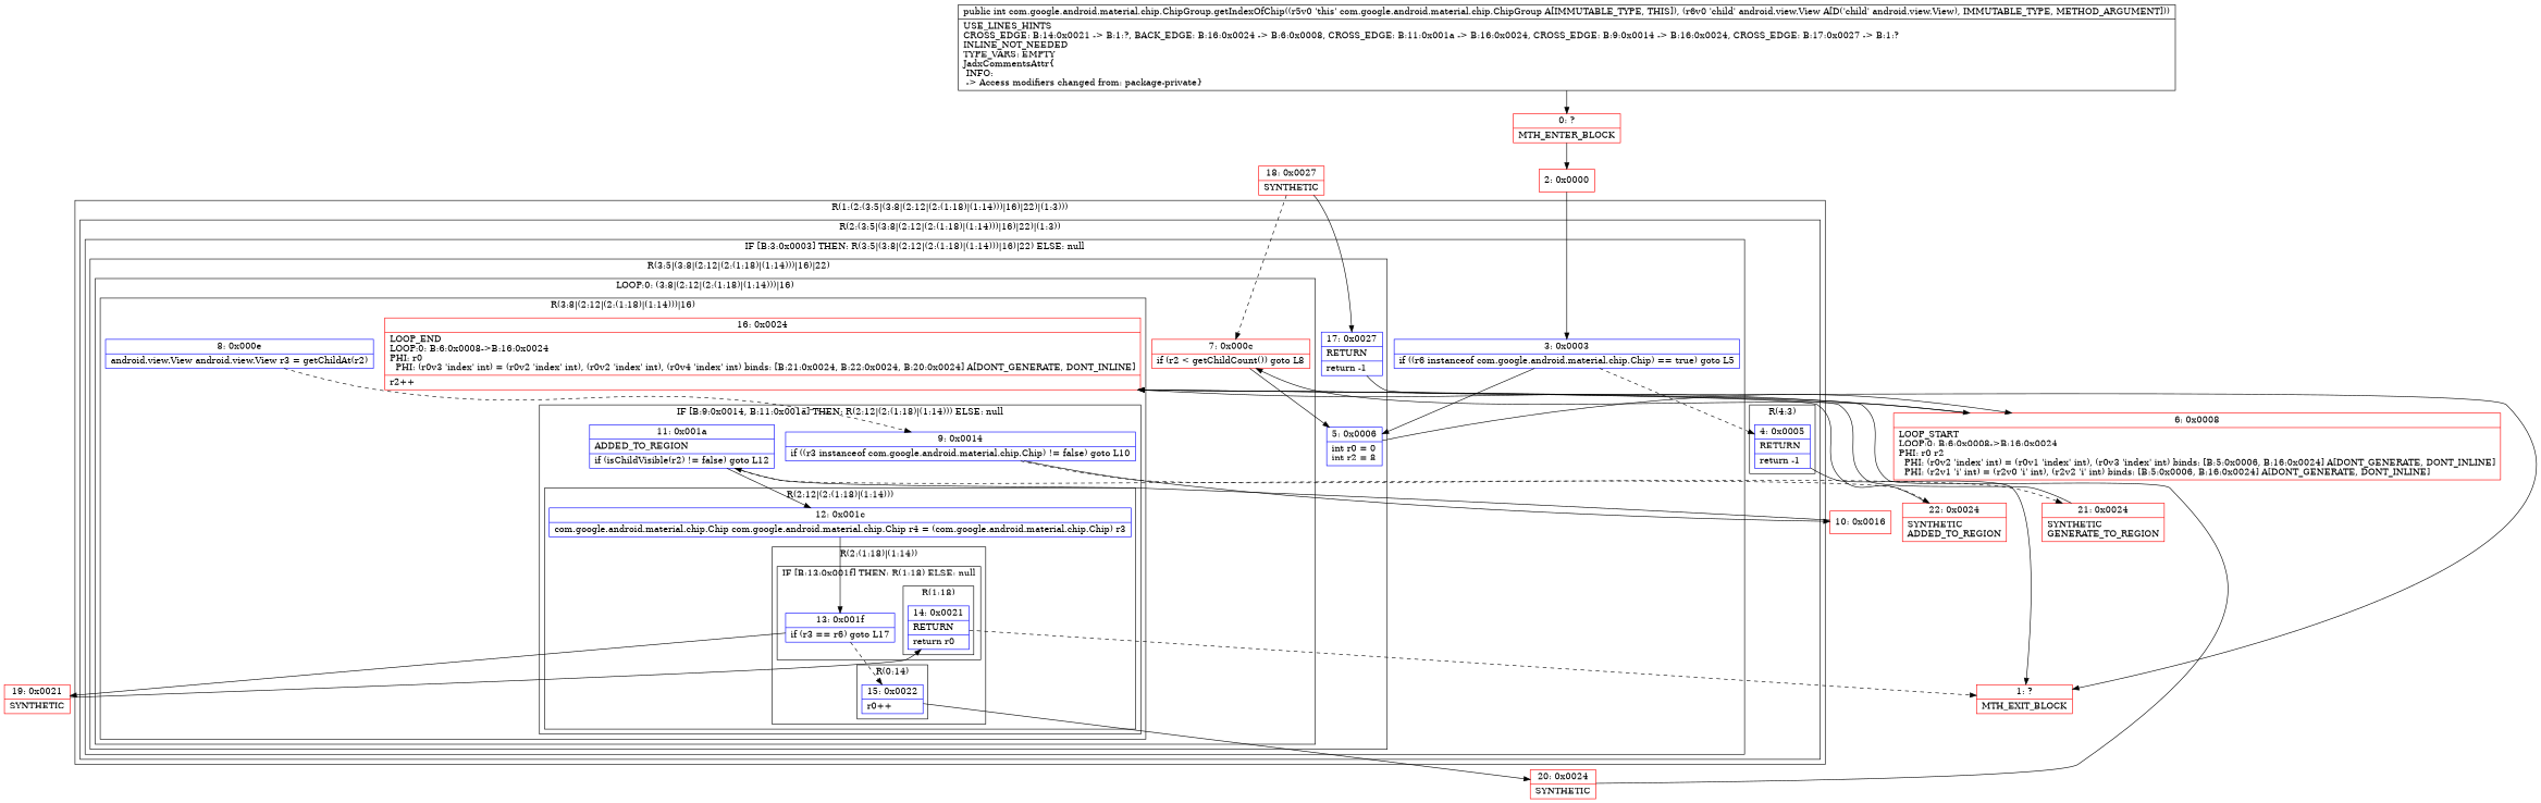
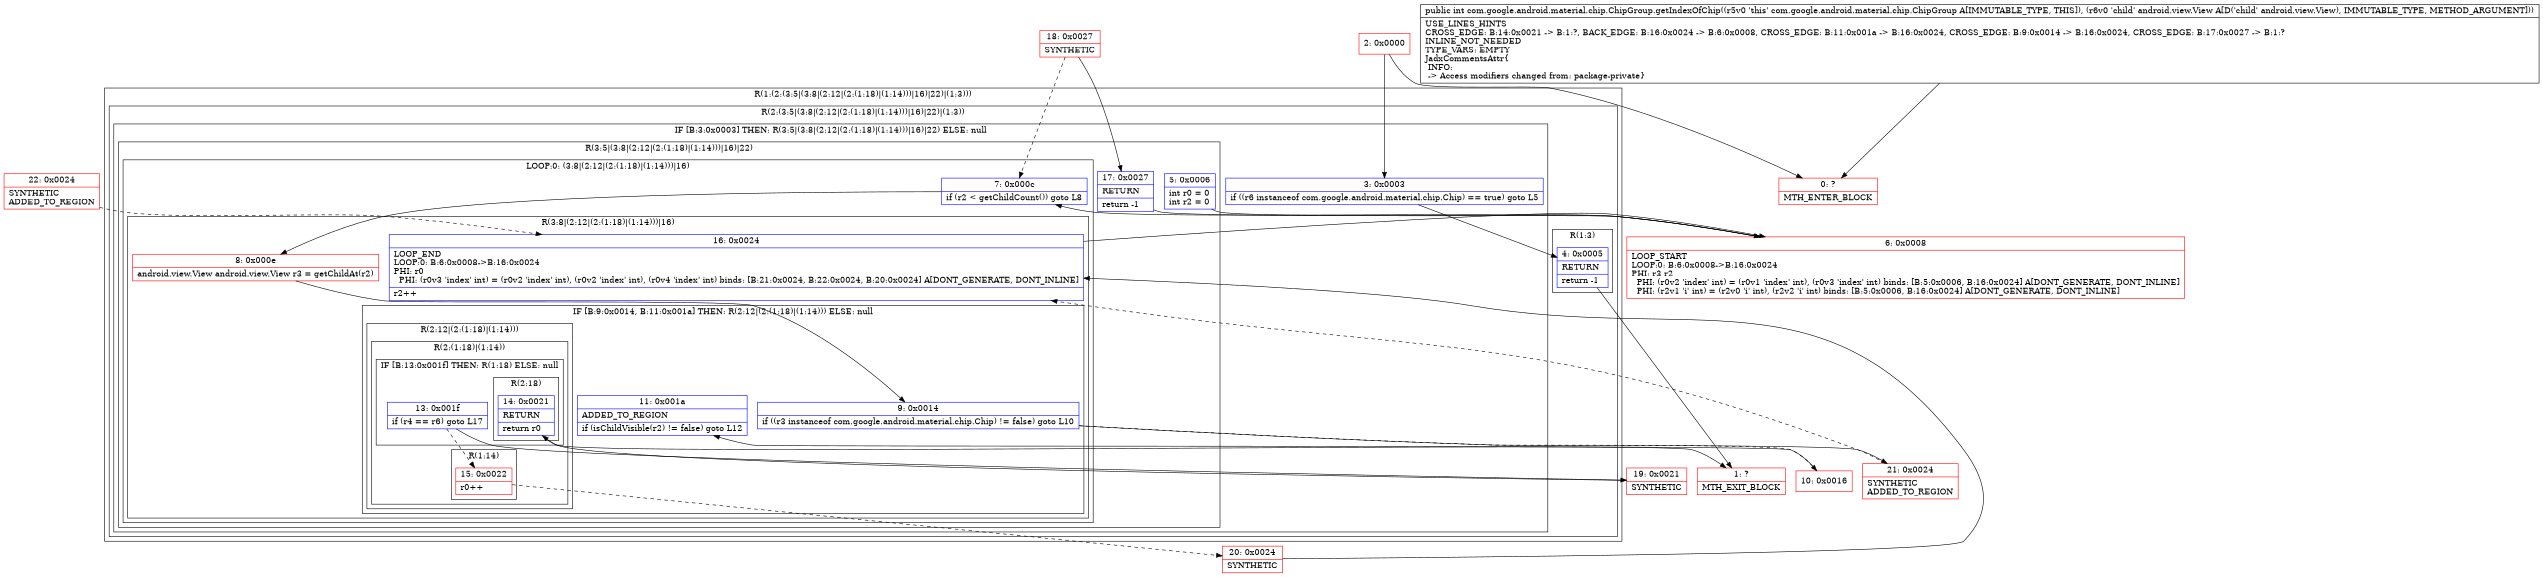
  digraph {
    node [color=blue shape=record]
    n1 [label="{14\:\ 0x0021|RETURN\l|return r0\l}"]
-   n2 [label="{13\:\ 0x001f|if (r3 == r6) goto L17\l}"]
-   n3 [label="{15\:\ 0x0022|r0++\l}"]
-   n4 [label="{12\:\ 0x001c|com.google.android.material.chip.Chip com.google.android.material.chip.Chip r4 = (com.google.android.material.chip.Chip) r3\l}"]
+   n2 [label="{13\:\ 0x001f|if (r4 == r6) goto L17\l}"]
+   n3 [color=red label="{15\:\ 0x0022|r0++\l}"]
    n5 [label="{9\:\ 0x0014|if ((r3 instanceof com.google.android.material.chip.Chip) != false) goto L10\l}"]
    n6 [label="{11\:\ 0x001a|ADDED_TO_REGION\l|if (isChildVisible(r2) != false) goto L12\l}"]
-   n7 [label="{8\:\ 0x000e|android.view.View android.view.View r3 = getChildAt(r2)\l}"]
-   n8 [color=red label="{16\:\ 0x0024|LOOP_END\lLOOP:0: B:6:0x0008\-\>B:16:0x0024\lPHI: r0 \l  PHI: (r0v3 'index' int) = (r0v2 'index' int), (r0v2 'index' int), (r0v4 'index' int) binds: [B:21:0x0024, B:22:0x0024, B:20:0x0024] A[DONT_GENERATE, DONT_INLINE]\l|r2++\l}"]
-   n9 [color=red label="{7\:\ 0x000c|if (r2 \< getChildCount()) goto L8\l}"]
-   n10 [label="{5\:\ 0x0006|int r0 = 0\lint r2 = 8\l}"]
+   n7 [color=red label="{8\:\ 0x000e|android.view.View android.view.View r3 = getChildAt(r2)\l}"]
+   n8 [label="{16\:\ 0x0024|LOOP_END\lLOOP:0: B:6:0x0008\-\>B:16:0x0024\lPHI: r0 \l  PHI: (r0v3 'index' int) = (r0v2 'index' int), (r0v2 'index' int), (r0v4 'index' int) binds: [B:21:0x0024, B:22:0x0024, B:20:0x0024] A[DONT_GENERATE, DONT_INLINE]\l|r2++\l}"]
+   n9 [label="{7\:\ 0x000c|if (r2 \< getChildCount()) goto L8\l}"]
+   n10 [label="{5\:\ 0x0006|int r0 = 0\lint r2 = 0\l}"]
    n11 [label="{17\:\ 0x0027|RETURN\l|return \-1\l}"]
    n12 [label="{3\:\ 0x0003|if ((r6 instanceof com.google.android.material.chip.Chip) == true) goto L5\l}"]
    n13 [label="{4\:\ 0x0005|RETURN\l|return \-1\l}"]
    n14 [color=red label="{1\:\ ?|MTH_EXIT_BLOCK\l}"]
    n15 [color=red label="{19\:\ 0x0021|SYNTHETIC\l}"]
    n16 [color=red label="{20\:\ 0x0024|SYNTHETIC\l}"]
    n17 [color=red label="{10\:\ 0x0016}"]
-   n18 [color=red label="{21\:\ 0x0024|SYNTHETIC\lGENERATE_TO_REGION\l}"]
+   n18 [color=red label="{21\:\ 0x0024|SYNTHETIC\lADDED_TO_REGION\l}"]
    n19 [color=red label="{22\:\ 0x0024|SYNTHETIC\lADDED_TO_REGION\l}"]
-   n20 [color=red label="{6\:\ 0x0008|LOOP_START\lLOOP:0: B:6:0x0008\-\>B:16:0x0024\lPHI: r0 r2 \l  PHI: (r0v2 'index' int) = (r0v1 'index' int), (r0v3 'index' int) binds: [B:5:0x0006, B:16:0x0024] A[DONT_GENERATE, DONT_INLINE]\l  PHI: (r2v1 'i' int) = (r2v0 'i' int), (r2v2 'i' int) binds: [B:5:0x0006, B:16:0x0024] A[DONT_GENERATE, DONT_INLINE]\l}"]
+   n20 [color=red label="{6\:\ 0x0008|LOOP_START\lLOOP:0: B:6:0x0008\-\>B:16:0x0024\lPHI: r3 r2 \l  PHI: (r0v2 'index' int) = (r0v1 'index' int), (r0v3 'index' int) binds: [B:5:0x0006, B:16:0x0024] A[DONT_GENERATE, DONT_INLINE]\l  PHI: (r2v1 'i' int) = (r2v0 'i' int), (r2v2 'i' int) binds: [B:5:0x0006, B:16:0x0024] A[DONT_GENERATE, DONT_INLINE]\l}"]
    n21 [color=red label="{18\:\ 0x0027|SYNTHETIC\l}"]
    n22 [color=red label="{0\:\ ?|MTH_ENTER_BLOCK\l}"]
    n23 [color=red label="{2\:\ 0x0000}"]
    n24 [label="{public int com.google.android.material.chip.ChipGroup.getIndexOfChip((r5v0 'this' com.google.android.material.chip.ChipGroup A[IMMUTABLE_TYPE, THIS]), (r6v0 'child' android.view.View A[D('child' android.view.View), IMMUTABLE_TYPE, METHOD_ARGUMENT]))  | USE_LINES_HINTS\lCROSS_EDGE: B:14:0x0021 \-\> B:1:?, BACK_EDGE: B:16:0x0024 \-\> B:6:0x0008, CROSS_EDGE: B:11:0x001a \-\> B:16:0x0024, CROSS_EDGE: B:9:0x0014 \-\> B:16:0x0024, CROSS_EDGE: B:17:0x0027 \-\> B:1:?\lINLINE_NOT_NEEDED\lTYPE_VARS: EMPTY\lJadxCommentsAttr\{\l INFO: \l \-\> Access modifiers changed from: package\-private\}\l}" color=""]
    subgraph cluster_1 {
      label="R(1:(2:(3:5|(3:8|(2:12|(2:(1:18)|(1:14)))|16)|22)|(1:3)))"
      subgraph cluster_2 {
        label="R(2:(3:5|(3:8|(2:12|(2:(1:18)|(1:14)))|16)|22)|(1:3))"
        subgraph cluster_3 {
          label="IF [B:3:0x0003] THEN: R(3:5|(3:8|(2:12|(2:(1:18)|(1:14)))|16)|22) ELSE: null"
          n12
          subgraph cluster_4 {
            label="R(3:5|(3:8|(2:12|(2:(1:18)|(1:14)))|16)|22)"
            n10
            n11
            subgraph cluster_5 {
              label="LOOP:0: (3:8|(2:12|(2:(1:18)|(1:14)))|16)"
              n9
              subgraph cluster_6 {
                label="R(3:8|(2:12|(2:(1:18)|(1:14)))|16)"
                n7
                n8
                subgraph cluster_7 {
                  label="IF [B:9:0x0014, B:11:0x001a] THEN: R(2:12|(2:(1:18)|(1:14))) ELSE: null"
                  n5
                  n6
                  subgraph cluster_8 {
                    label="R(2:12|(2:(1:18)|(1:14)))"
-                   n4
                    subgraph cluster_9 {
                      label="R(2:(1:18)|(1:14))"
                      subgraph cluster_10 {
                        label="IF [B:13:0x001f] THEN: R(1:18) ELSE: null"
                        n2
                        subgraph cluster_11 {
-                         label="R(1:18)"
+                         label="R(2:18)"
                          n1
                        }
                      }
                      subgraph cluster_12 {
-                       label="R(0:14)"
+                       label="R(1:14)"
                        n3
                      }
                    }
                  }
                }
              }
            }
          }
        }
        subgraph cluster_13 {
-         label="R(4:3)"
+         label="R(1:3)"
          n13
        }
      }
    }
-   n1 -> n14 [style=dashed]
+   n1 -> n14
    n2 -> n3 [style=dashed]
    n2 -> n15
-   n3 -> n16
-   n4 -> n2
-   n5 -> n17
-   n5 -> n18 [style=dashed]
-   n6 -> n4
-   n6 -> n19 [style=dashed]
-   n7 -> n5 [style=dashed]
+   n3 -> n16 [style=dashed]
+   n5 -> n17 [style=dashed]
+   n5 -> n18 [style=solid]
+   n7 -> n5
    n8 -> n20
-   n9 -> n10
+   n9 -> n7
    n10 -> n20
-   n11 -> n14
-   n12 -> n10
-   n12 -> n13 [style=dashed]
+   n11 -> n20
+   n12 -> n13 [style=solid]
    n13 -> n14
    n15 -> n1
    n16 -> n8
    n17 -> n6
-   n18 -> n8
-   n19 -> n8
+   n18 -> n8 [style=dashed]
+   n19 -> n8 [style=dashed]
    n20 -> n9
    n21 -> n9 [style=dashed]
    n21 -> n11
-   n22 -> n23
+   n23 -> n22
    n23 -> n12
    n24 -> n22
  }
